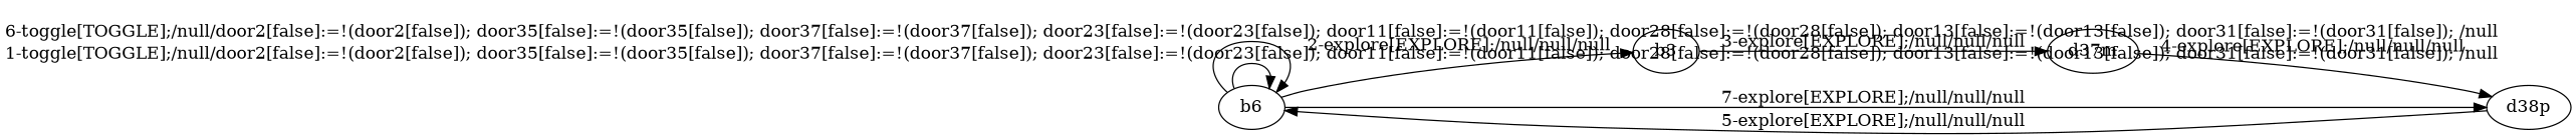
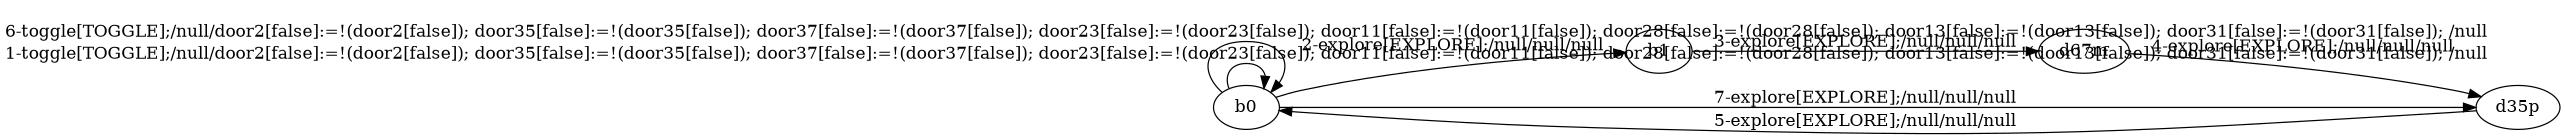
  digraph {
    rankdir=LR
-   b0 [label=b6]
-   b1 [label=b3]
-   d35p [label=d38p]
-   d37m
+   b0
+   b1
+   d35p
+   d37m [label=d67m]
    b0 -> b0 [label="1-toggle[TOGGLE];/null/door2[false]:=!(door2[false]); door35[false]:=!(door35[false]); door37[false]:=!(door37[false]); door23[false]:=!(door23[false]); door11[false]:=!(door11[false]); door28[false]:=!(door28[false]); door13[false]:=!(door13[false]); door31[false]:=!(door31[false]); /null"]
    b0 -> b0 [label="6-toggle[TOGGLE];/null/door2[false]:=!(door2[false]); door35[false]:=!(door35[false]); door37[false]:=!(door37[false]); door23[false]:=!(door23[false]); door11[false]:=!(door11[false]); door28[false]:=!(door28[false]); door13[false]:=!(door13[false]); door31[false]:=!(door31[false]); /null"]
    b0 -> b1 [label="2-explore[EXPLORE];/null/null/null"]
    b0 -> d35p [label="7-explore[EXPLORE];/null/null/null"]
    b1 -> d37m [label="3-explore[EXPLORE];/null/null/null"]
    d35p -> b0 [label="5-explore[EXPLORE];/null/null/null"]
    d37m -> d35p [label="4-explore[EXPLORE];/null/null/null"]
  }
